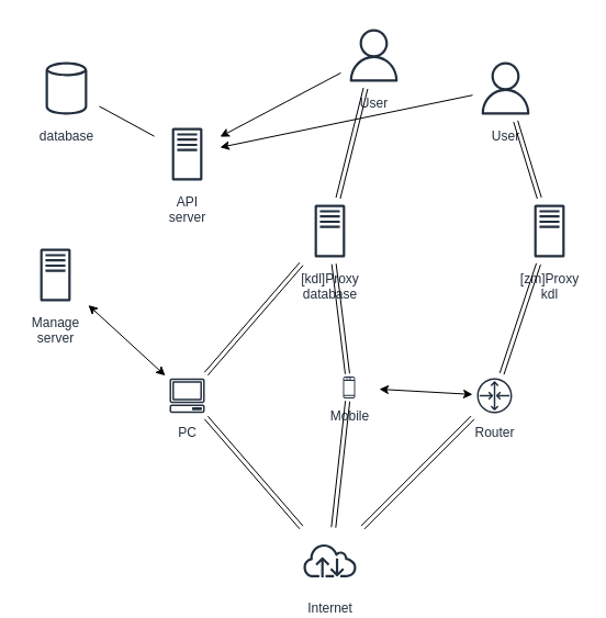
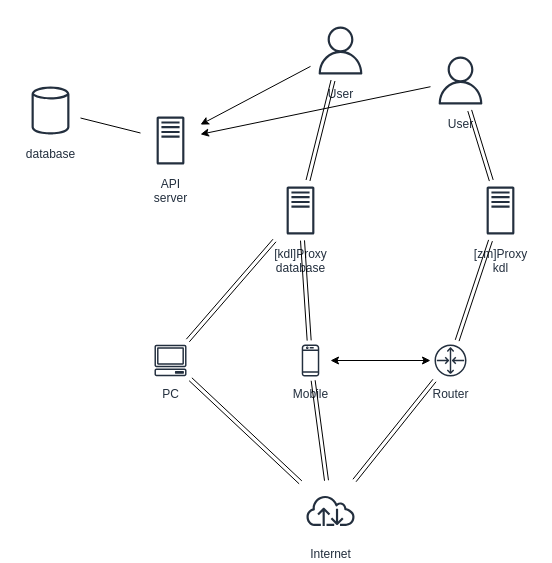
  <mxCell id="0" />
  <mxCell id="1" parent="0" />
- <mxCell id="2" value="Manage&lt;br&gt;server" style="sketch=0;outlineConnect=0;fontColor=#232F3E;gradientColor=none;strokeColor=#232F3E;fillColor=#ffffff;dashed=0;verticalLabelPosition=bottom;verticalAlign=top;align=center;html=1;fontSize=12;fontStyle=0;aspect=fixed;shape=mxgraph.aws4.resourceIcon;resIcon=mxgraph.aws4.traditional_server;" vertex="1" parent="1"><mxGeometry x="20" y="220" width="60" height="60" as="geometry" /></mxCell>
  <mxCell id="3" value="[kdl]Proxy&lt;br&gt;database" style="sketch=0;outlineConnect=0;fontColor=#232F3E;gradientColor=none;strokeColor=#232F3E;fillColor=#ffffff;dashed=0;verticalLabelPosition=bottom;verticalAlign=top;align=center;html=1;fontSize=12;fontStyle=0;aspect=fixed;shape=mxgraph.aws4.resourceIcon;resIcon=mxgraph.aws4.traditional_server;" vertex="1" parent="1"><mxGeometry x="270" y="180" width="60" height="60" as="geometry" /></mxCell>
  <mxCell id="4" value="[zm]Proxy&lt;br&gt;kdl" style="sketch=0;outlineConnect=0;fontColor=#232F3E;gradientColor=none;strokeColor=#232F3E;fillColor=#ffffff;dashed=0;verticalLabelPosition=bottom;verticalAlign=top;align=center;html=1;fontSize=12;fontStyle=0;aspect=fixed;shape=mxgraph.aws4.resourceIcon;resIcon=mxgraph.aws4.traditional_server;" vertex="1" parent="1"><mxGeometry x="470" y="180" width="60" height="60" as="geometry" /></mxCell>
- <mxCell id="5" value="Mobile" style="sketch=0;outlineConnect=0;fontColor=#232F3E;gradientColor=none;strokeColor=#232F3E;fillColor=#ffffff;dashed=0;verticalLabelPosition=bottom;verticalAlign=top;align=center;html=1;fontSize=12;fontStyle=0;aspect=fixed;shape=mxgraph.aws4.resourceIcon;resIcon=mxgraph.aws4.mobile_client;" vertex="1" parent="1"><mxGeometry x="290" y="340" width="55" height="25" as="geometry" /></mxCell>
+ <mxCell id="5" value="Mobile" style="sketch=0;outlineConnect=0;fontColor=#232F3E;gradientColor=none;strokeColor=#232F3E;fillColor=#ffffff;dashed=0;verticalLabelPosition=bottom;verticalAlign=top;align=center;html=1;fontSize=12;fontStyle=0;aspect=fixed;shape=mxgraph.aws4.resourceIcon;resIcon=mxgraph.aws4.mobile_client;" vertex="1" parent="1"><mxGeometry x="290" y="340" width="40" height="40" as="geometry" /></mxCell>
  <mxCell id="6" value="PC" style="sketch=0;outlineConnect=0;fontColor=#232F3E;gradientColor=none;strokeColor=#232F3E;fillColor=#ffffff;dashed=0;verticalLabelPosition=bottom;verticalAlign=top;align=center;html=1;fontSize=12;fontStyle=0;aspect=fixed;shape=mxgraph.aws4.resourceIcon;resIcon=mxgraph.aws4.client;" vertex="1" parent="1"><mxGeometry x="150" y="340" width="40" height="40" as="geometry" /></mxCell>
- <mxCell id="7" value="" style="endArrow=classic;startArrow=classic;html=1;rounded=0;" edge="1" parent="1" source="6" target="2"><mxGeometry width="50" height="50" relative="1" as="geometry"><mxPoint x="70" y="270" as="sourcePoint" /><mxPoint x="80" y="140" as="targetPoint" /></mxGeometry></mxCell>
  <mxCell id="8" value="" style="endArrow=classic;startArrow=classic;html=1;rounded=0;" edge="1" parent="1" source="9" target="5"><mxGeometry width="50" height="50" relative="1" as="geometry"><mxPoint x="400" y="334.571" as="sourcePoint" /><mxPoint x="80" y="170" as="targetPoint" /></mxGeometry></mxCell>
  <mxCell id="9" value="Router" style="sketch=0;outlineConnect=0;fontColor=#232F3E;gradientColor=none;strokeColor=#232F3E;fillColor=#ffffff;dashed=0;verticalLabelPosition=bottom;verticalAlign=top;align=center;html=1;fontSize=12;fontStyle=0;aspect=fixed;shape=mxgraph.aws4.resourceIcon;resIcon=mxgraph.aws4.router;" vertex="1" parent="1"><mxGeometry x="430" y="340" width="40" height="40" as="geometry" /></mxCell>
  <mxCell id="10" value="" style="shape=link;html=1;rounded=0;" edge="1" parent="1" source="6" target="3"><mxGeometry width="100" relative="1" as="geometry"><mxPoint x="350" y="230" as="sourcePoint" /><mxPoint x="450" y="230" as="targetPoint" /></mxGeometry></mxCell>
  <mxCell id="11" value="" style="shape=link;html=1;rounded=0;" edge="1" parent="1" source="5" target="3"><mxGeometry width="100" relative="1" as="geometry"><mxPoint x="239" y="330" as="sourcePoint" /><mxPoint x="311" y="220" as="targetPoint" /></mxGeometry></mxCell>
  <mxCell id="12" value="" style="shape=link;html=1;rounded=0;" edge="1" parent="1" source="9" target="4"><mxGeometry width="100" relative="1" as="geometry"><mxPoint x="440" y="340" as="sourcePoint" /><mxPoint x="512" y="230" as="targetPoint" /></mxGeometry></mxCell>
  <mxCell id="13" value="User" style="sketch=0;outlineConnect=0;fontColor=#232F3E;gradientColor=none;strokeColor=#232F3E;fillColor=#ffffff;dashed=0;verticalLabelPosition=bottom;verticalAlign=top;align=center;html=1;fontSize=12;fontStyle=0;aspect=fixed;shape=mxgraph.aws4.resourceIcon;resIcon=mxgraph.aws4.user;" vertex="1" parent="1"><mxGeometry x="310" y="20" width="60" height="60" as="geometry" /></mxCell>
  <mxCell id="14" value="User" style="sketch=0;outlineConnect=0;fontColor=#232F3E;gradientColor=none;strokeColor=#232F3E;fillColor=#ffffff;dashed=0;verticalLabelPosition=bottom;verticalAlign=top;align=center;html=1;fontSize=12;fontStyle=0;aspect=fixed;shape=mxgraph.aws4.resourceIcon;resIcon=mxgraph.aws4.user;" vertex="1" parent="1"><mxGeometry x="430" y="50" width="60" height="60" as="geometry" /></mxCell>
  <mxCell id="15" value="" style="shape=link;html=1;rounded=0;" edge="1" parent="1" source="3" target="13"><mxGeometry width="100" relative="1" as="geometry"><mxPoint x="250" y="336" as="sourcePoint" /><mxPoint x="400" y="214" as="targetPoint" /></mxGeometry></mxCell>
  <mxCell id="16" value="" style="shape=link;html=1;rounded=0;" edge="1" parent="1" source="4" target="14"><mxGeometry width="100" relative="1" as="geometry"><mxPoint x="415" y="160" as="sourcePoint" /><mxPoint x="375" y="80" as="targetPoint" /></mxGeometry></mxCell>
- <mxCell id="17" value="Internet" style="sketch=0;outlineConnect=0;fontColor=#232F3E;gradientColor=none;strokeColor=#232F3E;fillColor=#ffffff;dashed=0;verticalLabelPosition=bottom;verticalAlign=top;align=center;html=1;fontSize=12;fontStyle=0;aspect=fixed;shape=mxgraph.aws4.resourceIcon;resIcon=mxgraph.aws4.internet;" vertex="1" parent="1"><mxGeometry x="270" y="480" width="60" height="60" as="geometry" /></mxCell>
+ <mxCell id="17" value="Internet" style="sketch=0;outlineConnect=0;fontColor=#232F3E;gradientColor=none;strokeColor=#232F3E;fillColor=#ffffff;dashed=0;verticalLabelPosition=bottom;verticalAlign=top;align=center;html=1;fontSize=12;fontStyle=0;aspect=fixed;shape=mxgraph.aws4.resourceIcon;resIcon=mxgraph.aws4.internet;" vertex="1" parent="1"><mxGeometry x="300" y="480" width="60" height="60" as="geometry" /></mxCell>
  <mxCell id="18" value="" style="shape=link;html=1;rounded=0;" edge="1" parent="1" source="17" target="6"><mxGeometry width="100" relative="1" as="geometry"><mxPoint x="250" y="336" as="sourcePoint" /><mxPoint x="400" y="214" as="targetPoint" /></mxGeometry></mxCell>
  <mxCell id="19" value="" style="shape=link;html=1;rounded=0;" edge="1" parent="1" source="17" target="5"><mxGeometry width="100" relative="1" as="geometry"><mxPoint x="304" y="520" as="sourcePoint" /><mxPoint x="236" y="390" as="targetPoint" /></mxGeometry></mxCell>
  <mxCell id="20" value="" style="shape=link;html=1;rounded=0;" edge="1" parent="1" source="17" target="9"><mxGeometry width="100" relative="1" as="geometry"><mxPoint x="330" y="520" as="sourcePoint" /><mxPoint x="328" y="390" as="targetPoint" /></mxGeometry></mxCell>
- <mxCell id="21" value="database" style="sketch=0;outlineConnect=0;fontColor=#232F3E;gradientColor=none;strokeColor=#232F3E;fillColor=#ffffff;dashed=0;verticalLabelPosition=bottom;verticalAlign=top;align=center;html=1;fontSize=12;fontStyle=0;aspect=fixed;shape=mxgraph.aws4.resourceIcon;resIcon=mxgraph.aws4.generic_database;" vertex="1" parent="1"><mxGeometry x="30" y="50" width="60" height="60" as="geometry" /></mxCell>
+ <mxCell id="21" value="database" style="sketch=0;outlineConnect=0;fontColor=#232F3E;gradientColor=none;strokeColor=#232F3E;fillColor=#ffffff;dashed=0;verticalLabelPosition=bottom;verticalAlign=top;align=center;html=1;fontSize=12;fontStyle=0;aspect=fixed;shape=mxgraph.aws4.resourceIcon;resIcon=mxgraph.aws4.generic_database;" vertex="1" parent="1"><mxGeometry x="20" y="80" width="60" height="60" as="geometry" /></mxCell>
  <mxCell id="22" value="API&lt;br&gt;server" style="sketch=0;outlineConnect=0;fontColor=#232F3E;gradientColor=none;strokeColor=#232F3E;fillColor=#ffffff;dashed=0;verticalLabelPosition=bottom;verticalAlign=top;align=center;html=1;fontSize=12;fontStyle=0;aspect=fixed;shape=mxgraph.aws4.resourceIcon;resIcon=mxgraph.aws4.traditional_server;" vertex="1" parent="1"><mxGeometry x="140" y="110" width="60" height="60" as="geometry" /></mxCell>
  <mxCell id="23" value="" style="endArrow=none;html=1;rounded=0;" edge="1" parent="1" source="22" target="21"><mxGeometry width="50" height="50" relative="1" as="geometry"><mxPoint x="130" y="90" as="sourcePoint" /><mxPoint x="180" y="40" as="targetPoint" /></mxGeometry></mxCell>
  <mxCell id="24" value="" style="endArrow=classic;html=1;rounded=0;" edge="1" parent="1" source="13" target="22"><mxGeometry width="50" height="50" relative="1" as="geometry"><mxPoint x="310" y="80" as="sourcePoint" /><mxPoint x="360" y="30" as="targetPoint" /></mxGeometry></mxCell>
  <mxCell id="25" value="" style="endArrow=classic;html=1;rounded=0;" edge="1" parent="1" source="14" target="22"><mxGeometry width="50" height="50" relative="1" as="geometry"><mxPoint x="660" y="170" as="sourcePoint" /><mxPoint x="710" y="120" as="targetPoint" /></mxGeometry></mxCell>
